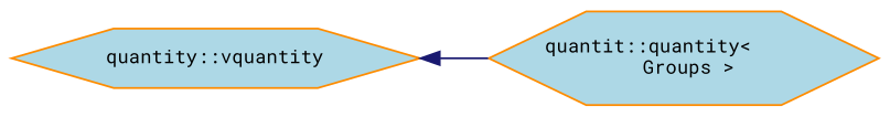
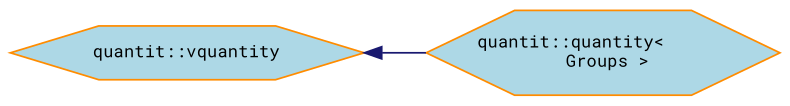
  digraph {
    rankdir=LR
    fontname="Roboto Mono"
    node [color=darkorange fillcolor=lightblue fontname="Roboto Mono" fontsize=10 shape=hexagon style=filled]
-   n1 [height=0.2 label="quantity::vquantity" width=0.4]
+   n1 [height=0.2 label="quantit::vquantity" width=0.4]
    n2 [height=0.2 label="quantit::quantity\<\l Groups \>" width=0.4]
    n1 -> n2 [color=midnightblue dir=back fontname="Roboto Mono" fontsize=10 labelfontname=Helvetica labelfontsize=10 style=solid]
  }
